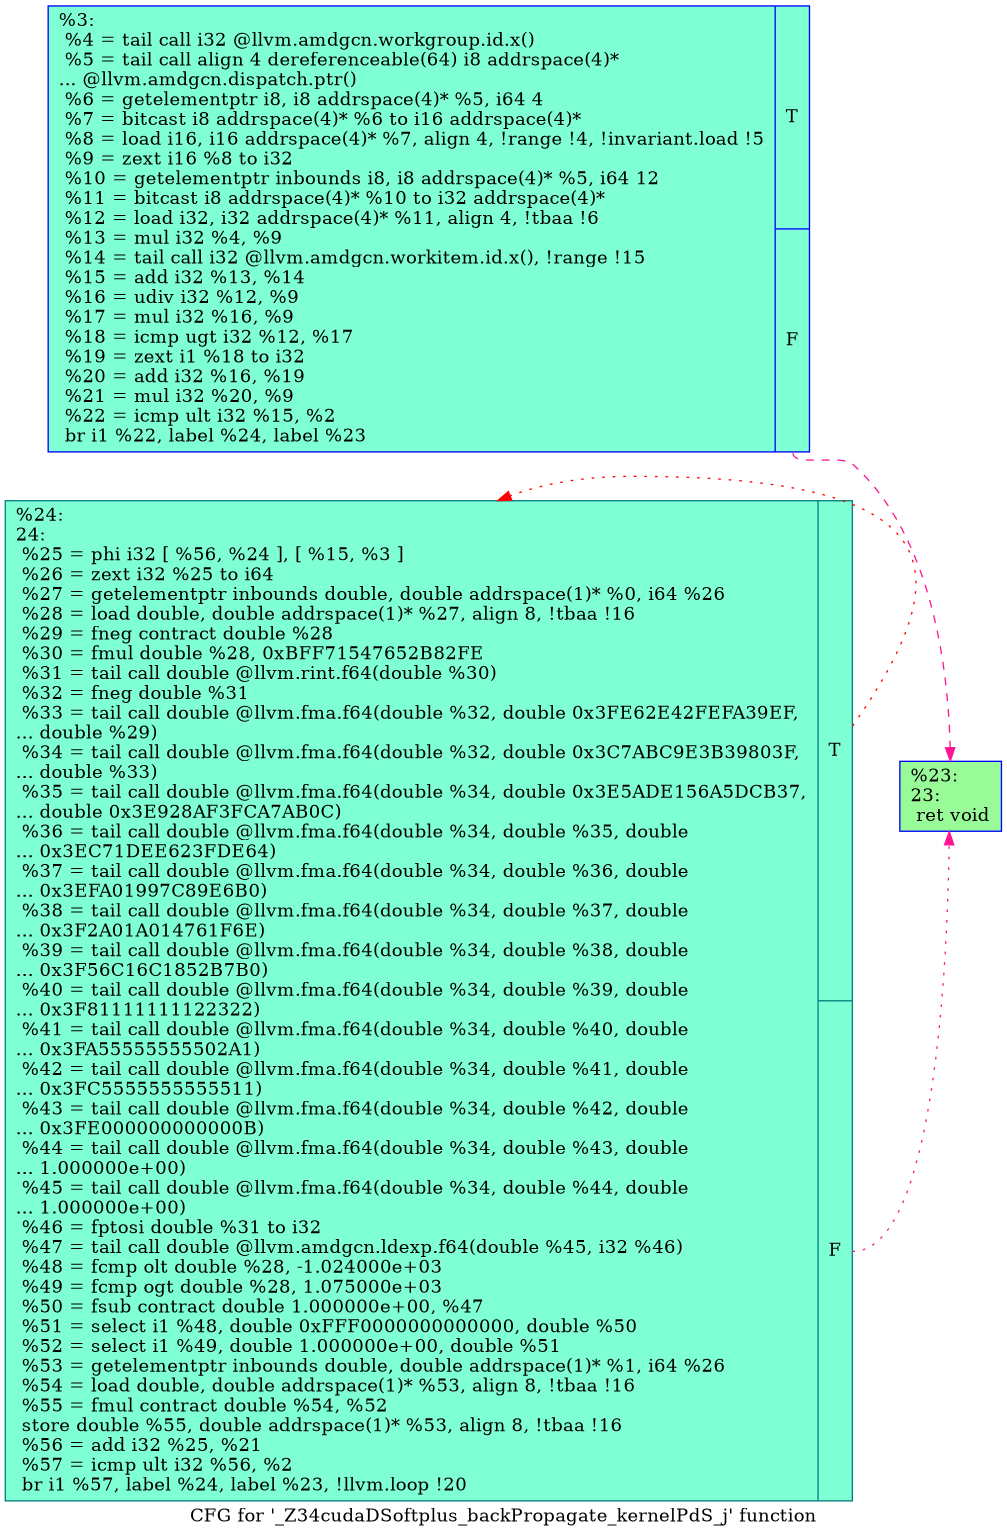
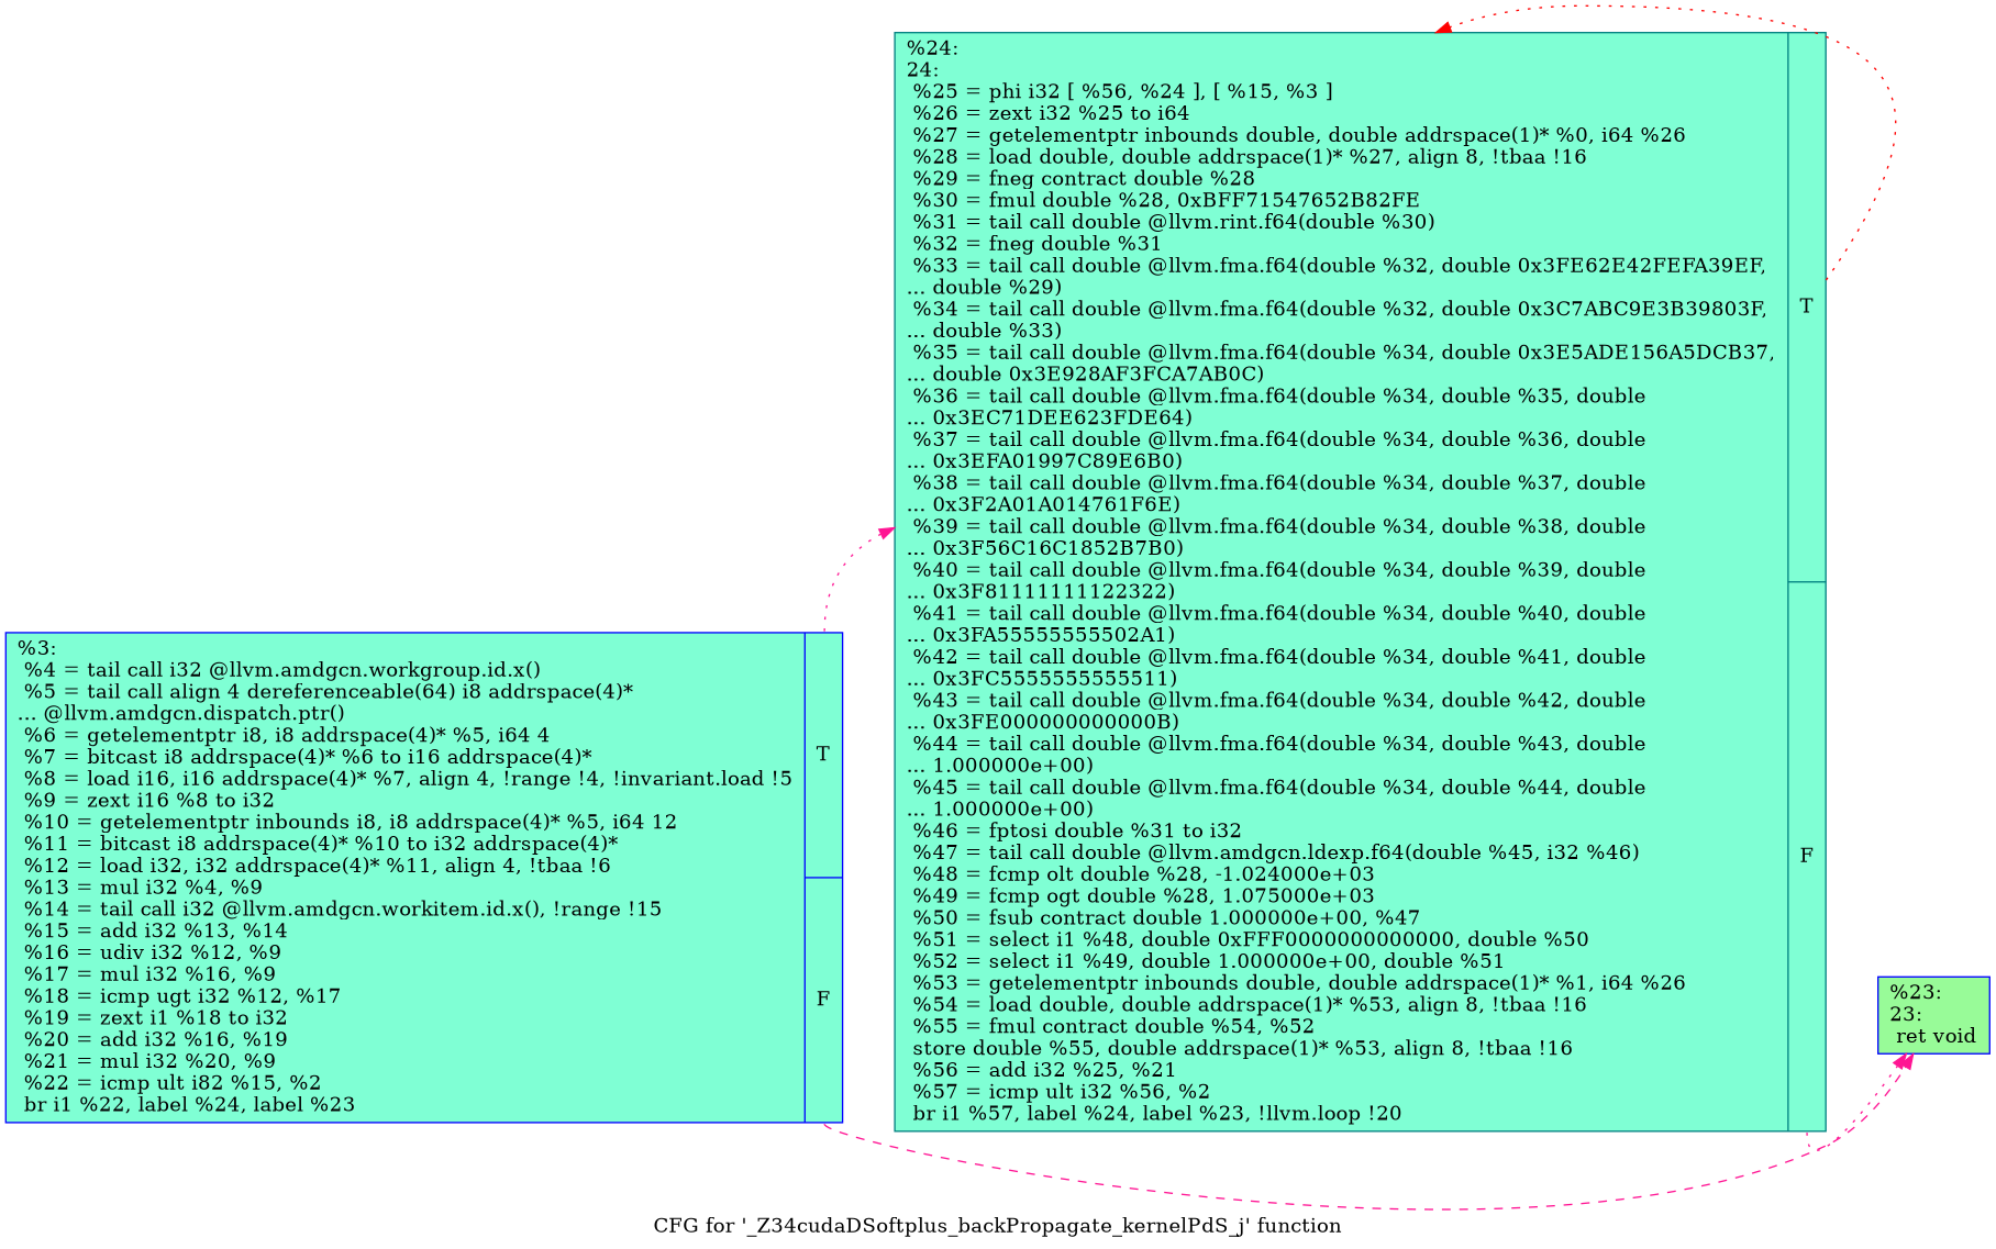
  digraph {
    label="CFG for '_Z34cudaDSoftplus_backPropagate_kernelPdS_j' function"
    rankdir=LR
    node [color=blue fillcolor=aquamarine shape=record style=filled]
    edge [color=deeppink style=dotted tailport=s0]
-   n1 [label="{%3:\l  %4 = tail call i32 @llvm.amdgcn.workgroup.id.x()\l  %5 = tail call align 4 dereferenceable(64) i8 addrspace(4)*\l... @llvm.amdgcn.dispatch.ptr()\l  %6 = getelementptr i8, i8 addrspace(4)* %5, i64 4\l  %7 = bitcast i8 addrspace(4)* %6 to i16 addrspace(4)*\l  %8 = load i16, i16 addrspace(4)* %7, align 4, !range !4, !invariant.load !5\l  %9 = zext i16 %8 to i32\l  %10 = getelementptr inbounds i8, i8 addrspace(4)* %5, i64 12\l  %11 = bitcast i8 addrspace(4)* %10 to i32 addrspace(4)*\l  %12 = load i32, i32 addrspace(4)* %11, align 4, !tbaa !6\l  %13 = mul i32 %4, %9\l  %14 = tail call i32 @llvm.amdgcn.workitem.id.x(), !range !15\l  %15 = add i32 %13, %14\l  %16 = udiv i32 %12, %9\l  %17 = mul i32 %16, %9\l  %18 = icmp ugt i32 %12, %17\l  %19 = zext i1 %18 to i32\l  %20 = add i32 %16, %19\l  %21 = mul i32 %20, %9\l  %22 = icmp ult i32 %15, %2\l  br i1 %22, label %24, label %23\l|{<s0>T|<s1>F}}"]
+   n1 [label="{%3:\l  %4 = tail call i32 @llvm.amdgcn.workgroup.id.x()\l  %5 = tail call align 4 dereferenceable(64) i8 addrspace(4)*\l... @llvm.amdgcn.dispatch.ptr()\l  %6 = getelementptr i8, i8 addrspace(4)* %5, i64 4\l  %7 = bitcast i8 addrspace(4)* %6 to i16 addrspace(4)*\l  %8 = load i16, i16 addrspace(4)* %7, align 4, !range !4, !invariant.load !5\l  %9 = zext i16 %8 to i32\l  %10 = getelementptr inbounds i8, i8 addrspace(4)* %5, i64 12\l  %11 = bitcast i8 addrspace(4)* %10 to i32 addrspace(4)*\l  %12 = load i32, i32 addrspace(4)* %11, align 4, !tbaa !6\l  %13 = mul i32 %4, %9\l  %14 = tail call i32 @llvm.amdgcn.workitem.id.x(), !range !15\l  %15 = add i32 %13, %14\l  %16 = udiv i32 %12, %9\l  %17 = mul i32 %16, %9\l  %18 = icmp ugt i32 %12, %17\l  %19 = zext i1 %18 to i32\l  %20 = add i32 %16, %19\l  %21 = mul i32 %20, %9\l  %22 = icmp ult i82 %15, %2\l  br i1 %22, label %24, label %23\l|{<s0>T|<s1>F}}"]
    n2 [color=teal label="{%24:\l24:                                               \l  %25 = phi i32 [ %56, %24 ], [ %15, %3 ]\l  %26 = zext i32 %25 to i64\l  %27 = getelementptr inbounds double, double addrspace(1)* %0, i64 %26\l  %28 = load double, double addrspace(1)* %27, align 8, !tbaa !16\l  %29 = fneg contract double %28\l  %30 = fmul double %28, 0xBFF71547652B82FE\l  %31 = tail call double @llvm.rint.f64(double %30)\l  %32 = fneg double %31\l  %33 = tail call double @llvm.fma.f64(double %32, double 0x3FE62E42FEFA39EF,\l... double %29)\l  %34 = tail call double @llvm.fma.f64(double %32, double 0x3C7ABC9E3B39803F,\l... double %33)\l  %35 = tail call double @llvm.fma.f64(double %34, double 0x3E5ADE156A5DCB37,\l... double 0x3E928AF3FCA7AB0C)\l  %36 = tail call double @llvm.fma.f64(double %34, double %35, double\l... 0x3EC71DEE623FDE64)\l  %37 = tail call double @llvm.fma.f64(double %34, double %36, double\l... 0x3EFA01997C89E6B0)\l  %38 = tail call double @llvm.fma.f64(double %34, double %37, double\l... 0x3F2A01A014761F6E)\l  %39 = tail call double @llvm.fma.f64(double %34, double %38, double\l... 0x3F56C16C1852B7B0)\l  %40 = tail call double @llvm.fma.f64(double %34, double %39, double\l... 0x3F81111111122322)\l  %41 = tail call double @llvm.fma.f64(double %34, double %40, double\l... 0x3FA55555555502A1)\l  %42 = tail call double @llvm.fma.f64(double %34, double %41, double\l... 0x3FC5555555555511)\l  %43 = tail call double @llvm.fma.f64(double %34, double %42, double\l... 0x3FE000000000000B)\l  %44 = tail call double @llvm.fma.f64(double %34, double %43, double\l... 1.000000e+00)\l  %45 = tail call double @llvm.fma.f64(double %34, double %44, double\l... 1.000000e+00)\l  %46 = fptosi double %31 to i32\l  %47 = tail call double @llvm.amdgcn.ldexp.f64(double %45, i32 %46)\l  %48 = fcmp olt double %28, -1.024000e+03\l  %49 = fcmp ogt double %28, 1.075000e+03\l  %50 = fsub contract double 1.000000e+00, %47\l  %51 = select i1 %48, double 0xFFF0000000000000, double %50\l  %52 = select i1 %49, double 1.000000e+00, double %51\l  %53 = getelementptr inbounds double, double addrspace(1)* %1, i64 %26\l  %54 = load double, double addrspace(1)* %53, align 8, !tbaa !16\l  %55 = fmul contract double %54, %52\l  store double %55, double addrspace(1)* %53, align 8, !tbaa !16\l  %56 = add i32 %25, %21\l  %57 = icmp ult i32 %56, %2\l  br i1 %57, label %24, label %23, !llvm.loop !20\l|{<s0>T|<s1>F}}"]
    n3 [fillcolor=palegreen label="{%23:\l23:                                               \l  ret void\l}"]
+   n1 -> n2
    n1 -> n3 [style=dashed tailport=s1]
    n2 -> n2 [color=red]
    n2 -> n3 [tailport=s1]
  }
